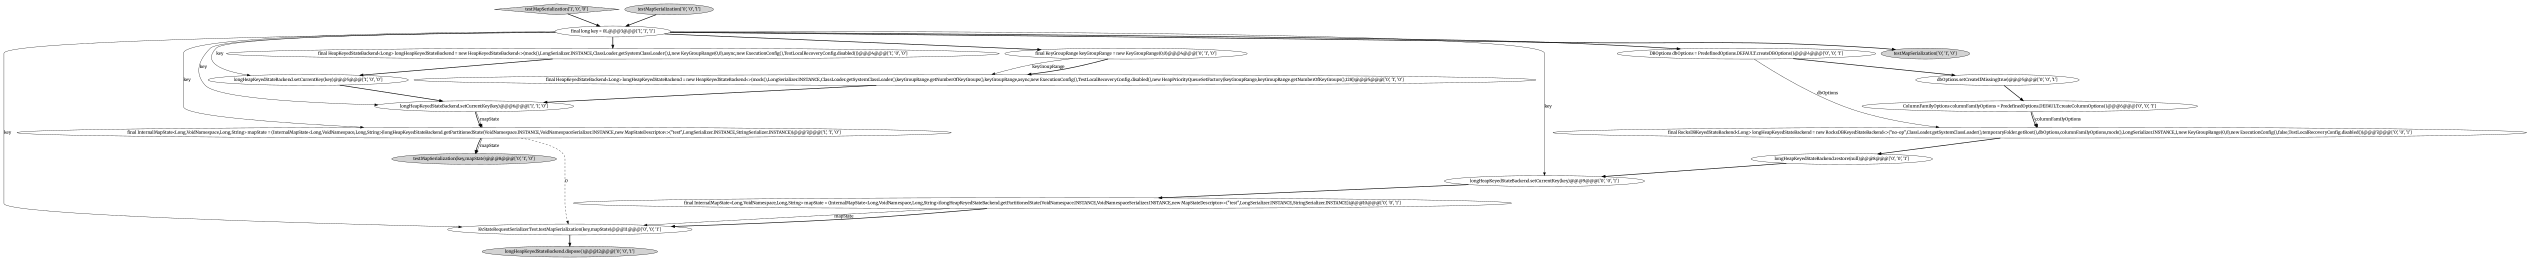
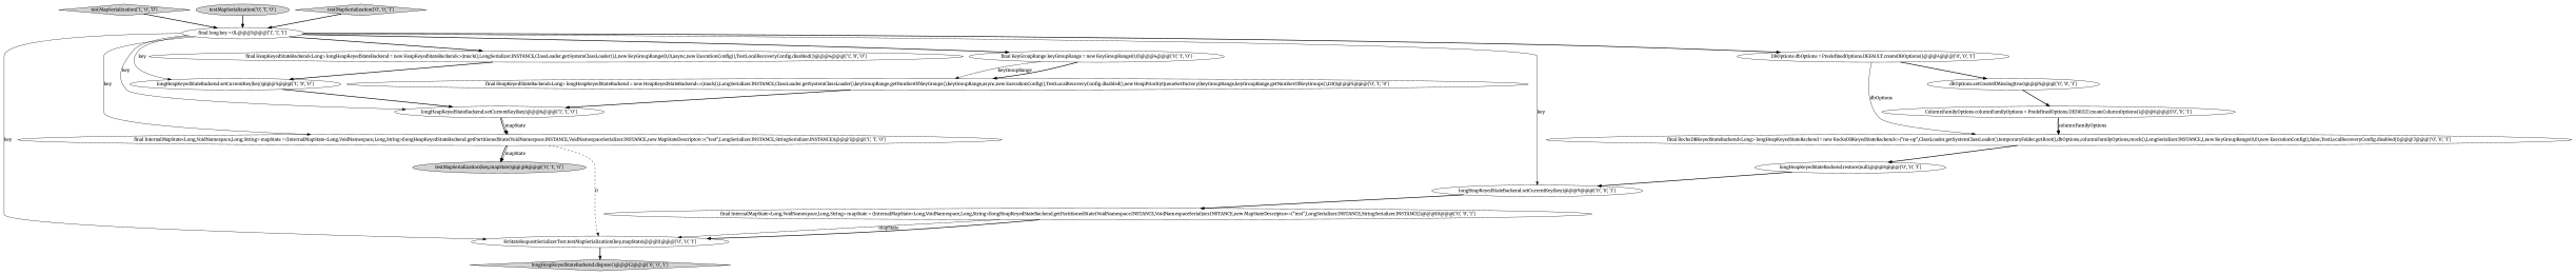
  digraph {
    fontname=Merriweather
    node [fillcolor=white fontname=Merriweather shape=ellipse style=filled]
    edge [fontname=Merriweather style=bold]
    n1 [fillcolor=lightgray label="testMapSerialization['1', '0', '0']" shape=diamond]
    n2 [label="final long key = 0L@@@3@@@['1', '1', '1']"]
    n3 [label="longHeapKeyedStateBackend.setCurrentKey(key)@@@9@@@['0', '0', '1']"]
    n4 [label="longHeapKeyedStateBackend.setCurrentKey(key)@@@6@@@['1', '1', '0']"]
    n5 [label="final InternalMapState<Long,VoidNamespace,Long,String> mapState = (InternalMapState<Long,VoidNamespace,Long,String>)longHeapKeyedStateBackend.getPartitionedState(VoidNamespace.INSTANCE,VoidNamespaceSerializer.INSTANCE,new MapStateDescriptor<>(\"test\",LongSerializer.INSTANCE,StringSerializer.INSTANCE))@@@7@@@['1', '1', '0']"]
    n6 [label="final HeapKeyedStateBackend<Long> longHeapKeyedStateBackend = new HeapKeyedStateBackend<>(mock(),LongSerializer.INSTANCE,ClassLoader.getSystemClassLoader(),1,new KeyGroupRange(0,0),async,new ExecutionConfig(),TestLocalRecoveryConfig.disabled())@@@4@@@['1', '0', '0']"]
    n7 [label="final KeyGroupRange keyGroupRange = new KeyGroupRange(0,0)@@@4@@@['0', '1', '0']"]
    n8 [label="KvStateRequestSerializerTest.testMapSerialization(key,mapState)@@@11@@@['0', '0', '1']"]
    n9 [label="DBOptions dbOptions = PredefinedOptions.DEFAULT.createDBOptions()@@@4@@@['0', '0', '1']"]
    n10 [label="longHeapKeyedStateBackend.setCurrentKey(key)@@@5@@@['1', '0', '0']"]
    n11 [label="longHeapKeyedStateBackend.restore(null)@@@8@@@['0', '0', '1']"]
    n12 [label="final InternalMapState<Long,VoidNamespace,Long,String> mapState = (InternalMapState<Long,VoidNamespace,Long,String>)longHeapKeyedStateBackend.getPartitionedState(VoidNamespace.INSTANCE,VoidNamespaceSerializer.INSTANCE,new MapStateDescriptor<>(\"test\",LongSerializer.INSTANCE,StringSerializer.INSTANCE))@@@10@@@['0', '0', '1']"]
    n13 [fillcolor=lightgray label="testMapSerialization(key,mapState)@@@8@@@['0', '1', '0']"]
    n14 [label="final HeapKeyedStateBackend<Long> longHeapKeyedStateBackend = new HeapKeyedStateBackend<>(mock(),LongSerializer.INSTANCE,ClassLoader.getSystemClassLoader(),keyGroupRange.getNumberOfKeyGroups(),keyGroupRange,async,new ExecutionConfig(),TestLocalRecoveryConfig.disabled(),new HeapPriorityQueueSetFactory(keyGroupRange,keyGroupRange.getNumberOfKeyGroups(),128))@@@5@@@['0', '1', '0']"]
-   n15 [fillcolor=lightgray label="longHeapKeyedStateBackend.dispose()@@@12@@@['0', '0', '1']"]
+   n15 [fillcolor=lightgray label="longHeapKeyedStateBackend.dispose()@@@12@@@['0', '0', '1']" shape=diamond]
    n16 [label="final RocksDBKeyedStateBackend<Long> longHeapKeyedStateBackend = new RocksDBKeyedStateBackend<>(\"no-op\",ClassLoader.getSystemClassLoader(),temporaryFolder.getRoot(),dbOptions,columnFamilyOptions,mock(),LongSerializer.INSTANCE,1,new KeyGroupRange(0,0),new ExecutionConfig(),false,TestLocalRecoveryConfig.disabled())@@@7@@@['0', '0', '1']"]
    n17 [label="dbOptions.setCreateIfMissing(true)@@@5@@@['0', '0', '1']"]
    n18 [fillcolor=lightgray label="testMapSerialization['0', '1', '0']"]
-   n19 [fillcolor=lightgray label="testMapSerialization['0', '0', '1']"]
+   n19 [fillcolor=lightgray label="testMapSerialization['0', '0', '1']" shape=diamond]
    n20 [label="ColumnFamilyOptions columnFamilyOptions = PredefinedOptions.DEFAULT.createColumnOptions()@@@6@@@['0', '0', '1']"]
    n1 -> n2
    n2 -> n3 [label=key style=solid]
    n2 -> n4 [label=key style=solid]
    n2 -> n5 [label=key style=solid]
    n2 -> n6
    n2 -> n7
    n2 -> n8 [label=key style=solid]
    n2 -> n9
    n2 -> n10 [label=key style=solid]
    n3 -> n12
    n4 -> n5
    n4 -> n5 [label=mapState style=solid]
    n5 -> n8 [label=0 style=dashed]
    n5 -> n13
    n5 -> n13 [label=mapState style=solid]
    n6 -> n10
    n7 -> n14 [label=keyGroupRange style=solid]
    n7 -> n14
    n8 -> n15
    n9 -> n16 [label=dbOptions style=solid]
    n9 -> n17
    n10 -> n4
    n11 -> n3
    n12 -> n8 [label=mapState style=solid]
    n12 -> n8
    n14 -> n4
    n16 -> n11
    n17 -> n20
-   n2 -> n18
+   n18 -> n2
    n19 -> n2
    n20 -> n16
    n20 -> n16 [label=columnFamilyOptions style=solid]
  }
